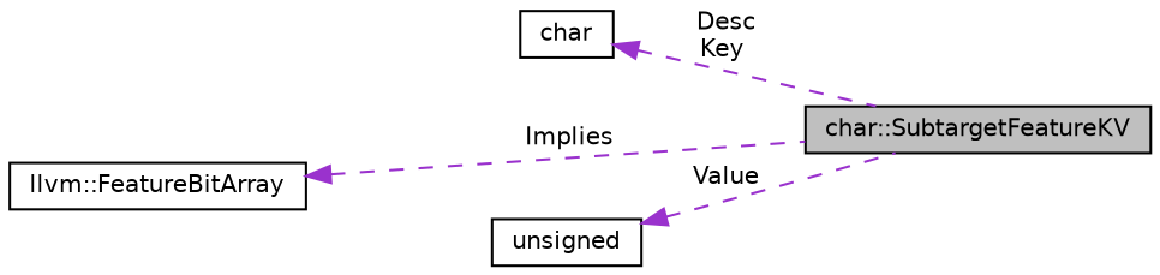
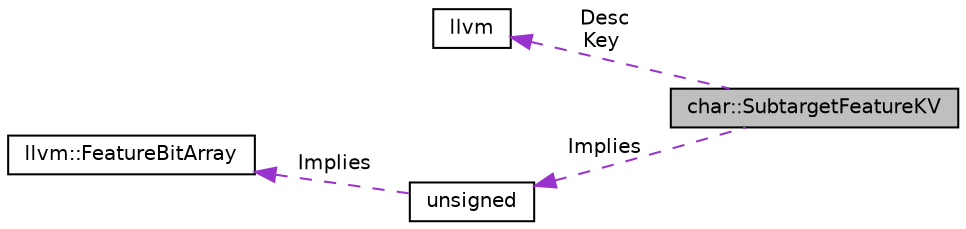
  digraph {
    rankdir=LR
    node [color=black fontname=Helvetica fontsize=10 shape=box]
    edge [color=darkorchid3 dir=back fontname=Helvetica fontsize=10 labelfontname=Helvetica labelfontsize=10 style=dashed]
    n1 [fillcolor=grey75 fontcolor=black height=0.2 label="char::SubtargetFeatureKV" style=filled width=0.4]
-   n2 [height=0.2 label=char width=0.4]
+   n2 [height=0.2 label=llvm width=0.4]
    n3 [height=0.2 label=unsigned width=0.4]
    n4 [height=0.2 label="llvm::FeatureBitArray" width=0.4]
    n2 -> n1 [label=" Desc\nKey"]
-   n3 -> n1 [label=" Value"]
-   n4 -> n1 [label=" Implies"]
+   n3 -> n1 [label=" Implies"]
+   n4 -> n3 [label=" Implies"]
  }
